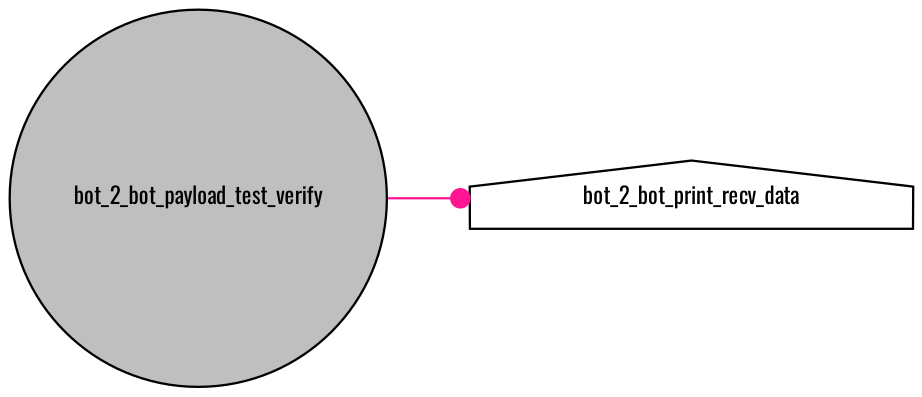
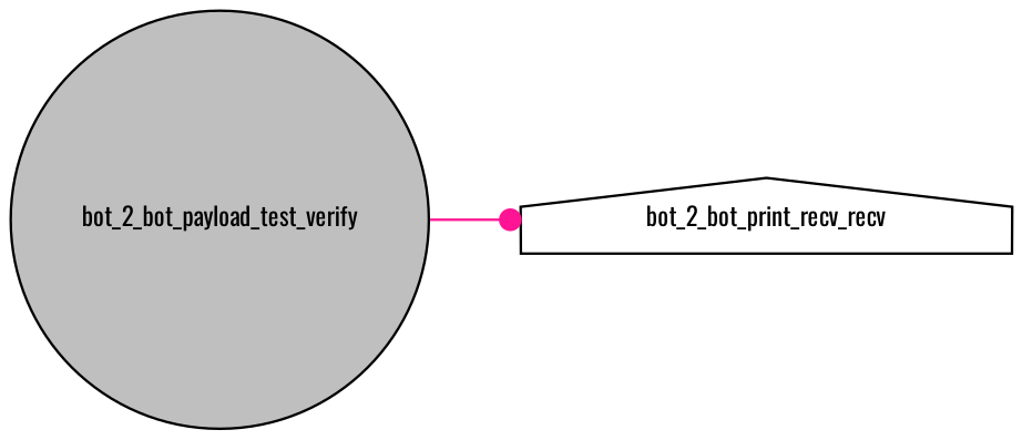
  digraph {
    rankdir=LR
    fontname=Oswald
    node [color=black fontname=Oswald fontsize=10 style=filled]
    n1 [fillcolor=grey75 fontcolor=black height=0.2 label=bot_2_bot_payload_test_verify shape=circle width=0.4]
-   n2 [fillcolor=white height=0.2 label=bot_2_bot_print_recv_data shape=house width=0.4]
+   n2 [fillcolor=white height=0.2 label=bot_2_bot_print_recv_recv shape=house width=0.4]
    n1 -> n2 [color=deeppink fontname=Oswald fontsize=10 labelfontname=Helvetica labelfontsize=10 style=solid arrowhead=dot]
  }
